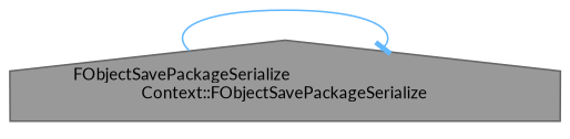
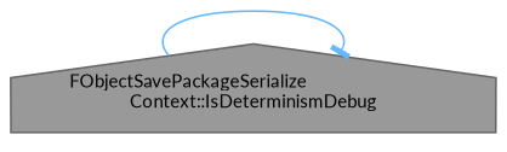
  digraph {
    rankdir=LR
    fontname=Lato
-   n1 [color=gray40 fillcolor=grey60 fontcolor=black fontname=Lato fontsize=10 height=0.2 label="FObjectSavePackageSerialize\lContext::FObjectSavePackageSerialize" shape=house style=filled width=0.4]
+   n1 [color=gray40 fillcolor=grey60 fontcolor=black fontname=Lato fontsize=10 height=0.2 label="FObjectSavePackageSerialize\lContext::IsDeterminismDebug" shape=house style=filled width=0.4]
    n1 -> n1 [color=steelblue1 fontname=Lato fontsize=10 labelfontname=Helvetica labelfontsize=10 style=solid arrowhead=tee]
  }
